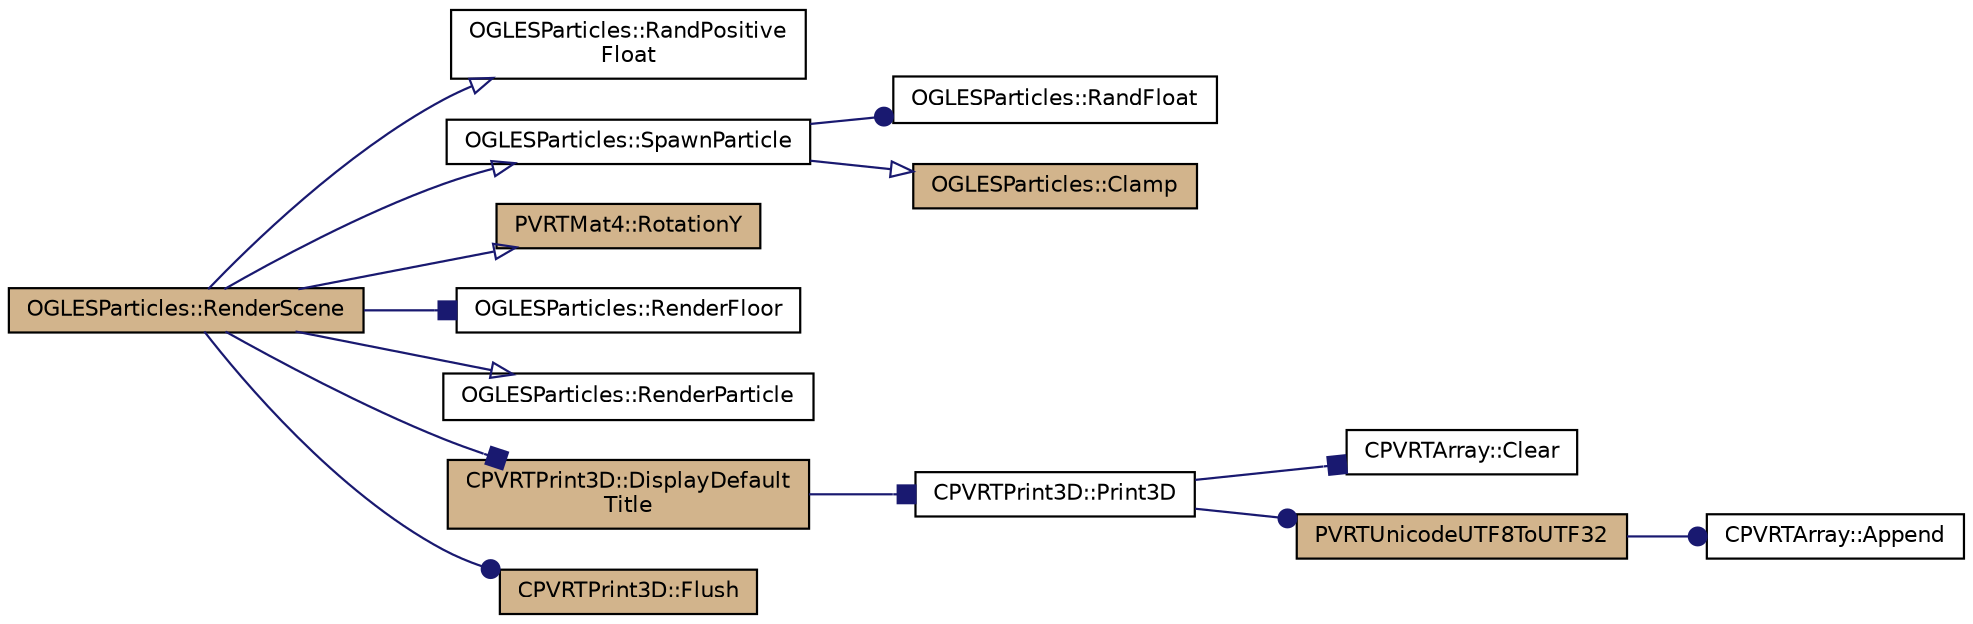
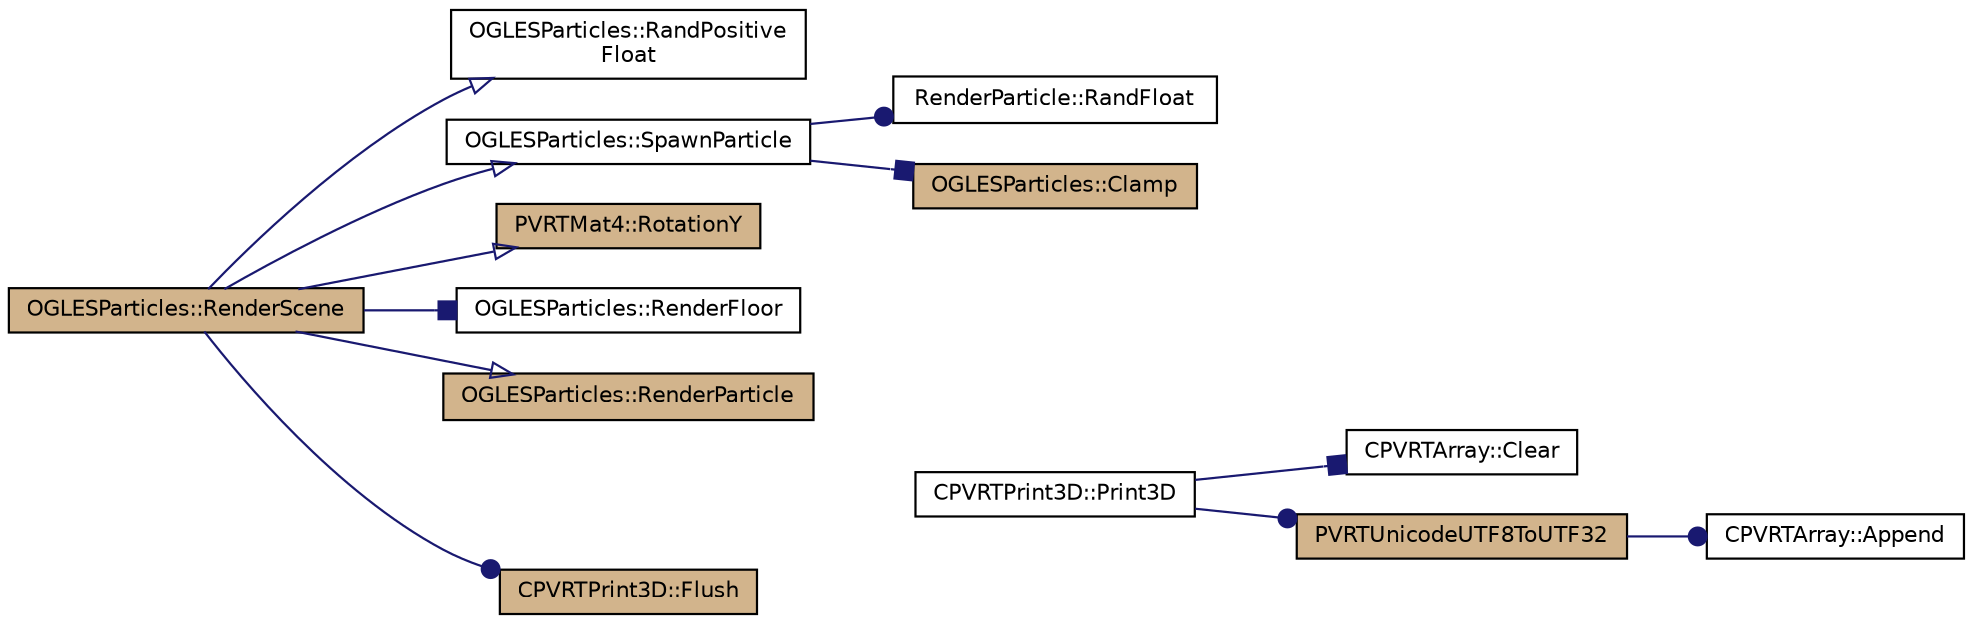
  digraph {
    rankdir=LR
    node [color=black fillcolor=white fontname=Helvetica fontsize=10 shape=record style=filled]
    edge [arrowhead=onormal color=midnightblue fontname=Helvetica fontsize=10 labelfontname=Helvetica labelfontsize=10 style=solid]
    n1 [fillcolor=tan fontcolor=black height=0.2 label="OGLESParticles::RenderScene" width=0.4]
    n2 [height=0.2 label="OGLESParticles::RandPositive\lFloat" width=0.4]
    n3 [height=0.2 label="OGLESParticles::SpawnParticle" width=0.4]
    n4 [fillcolor=tan height=0.2 label="PVRTMat4::RotationY" width=0.4]
    n5 [height=0.2 label="OGLESParticles::RenderFloor" width=0.4]
-   n6 [height=0.2 label="OGLESParticles::RenderParticle" width=0.4]
-   n7 [fillcolor=tan height=0.2 label="CPVRTPrint3D::DisplayDefault\lTitle" width=0.4]
+   n6 [fillcolor=tan height=0.2 label="OGLESParticles::RenderParticle" width=0.4]
    n8 [fillcolor=tan height=0.2 label="CPVRTPrint3D::Flush" width=0.4]
-   n9 [height=0.2 label="OGLESParticles::RandFloat" width=0.4]
+   n9 [height=0.2 label="RenderParticle::RandFloat" width=0.4]
    n10 [fillcolor=tan height=0.2 label="OGLESParticles::Clamp" width=0.4]
    n11 [height=0.2 label="CPVRTPrint3D::Print3D" width=0.4]
    n12 [height=0.2 label="CPVRTArray::Clear" width=0.4]
    n13 [fillcolor=tan height=0.2 label=PVRTUnicodeUTF8ToUTF32 width=0.4]
    n14 [height=0.2 label="CPVRTArray::Append" width=0.4]
    n1 -> n2
    n1 -> n3
    n1 -> n4
    n1 -> n5 [arrowhead=box]
    n1 -> n6
-   n1 -> n7 [arrowhead=box]
    n1 -> n8 [arrowhead=dot]
    n3 -> n9 [arrowhead=dot]
-   n3 -> n10
-   n7 -> n11 [arrowhead=box]
+   n3 -> n10 [arrowhead=box]
    n11 -> n12 [arrowhead=box]
    n11 -> n13 [arrowhead=dot]
    n13 -> n14 [arrowhead=dot]
  }
